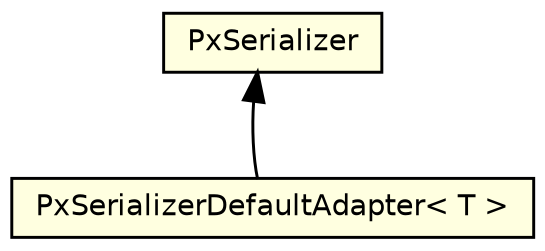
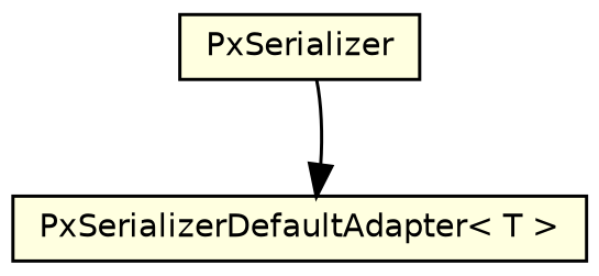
  digraph {
    node [color=black fillcolor=lightyellow fontname=Helvetica fontsize=10 shape=record style=filled]
    n1 [fontcolor=black height=0.2 label=PxSerializer width=0.4]
    n2 [height=0.2 label="PxSerializerDefaultAdapter\< T \>" width=0.4]
-   n1 -> n2 [color=black dir=back fontname=Helvetica fontsize=10 labelfontname=Helvetica labelfontsize=10 style=solid]
+   n2 -> n1 [color=black dir=back fontname=Helvetica fontsize=10 labelfontname=Helvetica labelfontsize=10 style=solid]
  }
